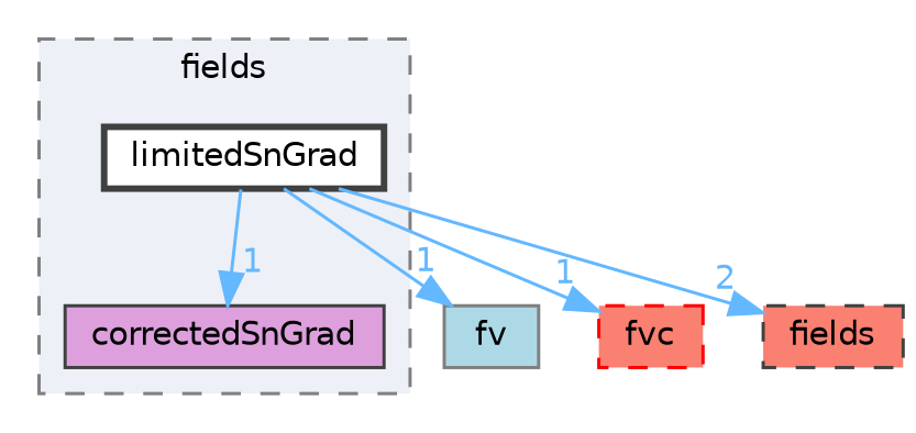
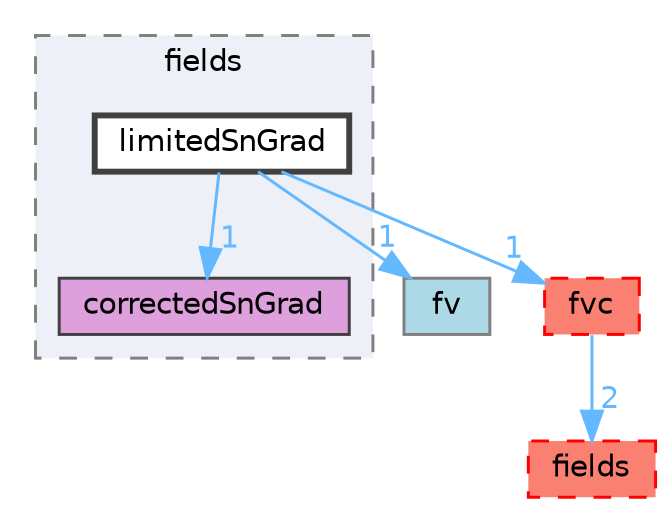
  digraph {
    compound=true
    node [color=grey25 fillcolor=salmon fontname=Helvetica fontsize=10 shape=box style=filled]
    edge [color=steelblue1 fontcolor=steelblue1 fontname=Helvetica fontsize=10 headlabel=1 labeldistance=1.5 labelfontname=Helvetica labelfontsize=10]
    n1 [fillcolor=plum height=0.2 label=correctedSnGrad width=0.4]
    n2 [fillcolor=white height=0.2 label=limitedSnGrad style="filled,bold" width=0.4]
    n3 [color=grey50 fillcolor=lightblue height=0.2 label=fv width=0.4]
    n4 [color=red height=0.2 label=fvc style="filled,dashed" width=0.4]
-   n5 [height=0.2 label=fields style="filled,dashed" width=0.4]
+   n5 [color=red height=0.2 label=fields style="filled,dashed" width=0.4]
    subgraph cluster_1 {
      bgcolor="#edf0f7"
      fontname=Helvetica
      fontsize=10
      label=fields
      pencolor=grey50
      style="filled,dashed"
      n1
      n2
    }
    n2 -> n1
    n2 -> n3
    n2 -> n4
-   n2 -> n5 [headlabel=2]
+   n4 -> n5 [headlabel=2]
  }
